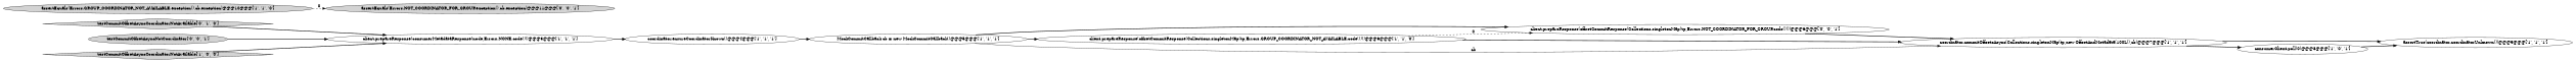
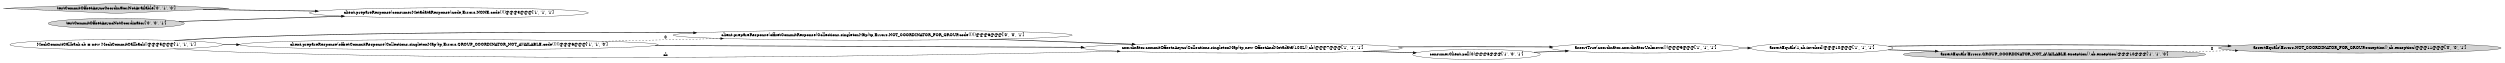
  digraph {
    rankdir=LR
    node [fillcolor=white shape=ellipse style=filled]
    edge [style=bold]
    n1 [label="assertTrue(coordinator.coordinatorUnknown())@@@9@@@['1', '1', '1']"]
+   n2 [label="assertEquals(1,cb.invoked)@@@10@@@['1', '1', '1']"]
    n3 [fillcolor=lightgray label="assertEquals(Errors.NOT_COORDINATOR_FOR_GROUP.exception(),cb.exception)@@@11@@@['0', '0', '1']"]
    n4 [fillcolor=lightgray label="assertEquals(Errors.GROUP_COORDINATOR_NOT_AVAILABLE.exception(),cb.exception)@@@10@@@['1', '1', '0']"]
-   n5 [label="coordinator.ensureCoordinatorKnown()@@@4@@@['1', '1', '1']"]
    n6 [label="MockCommitCallback cb = new MockCommitCallback()@@@5@@@['1', '1', '1']"]
    n7 [label="client.prepareResponse(offsetCommitResponse(Collections.singletonMap(tp,Errors.NOT_COORDINATOR_FOR_GROUP.code())))@@@6@@@['0', '0', '1']"]
    n8 [label="client.prepareResponse(offsetCommitResponse(Collections.singletonMap(tp,Errors.GROUP_COORDINATOR_NOT_AVAILABLE.code())))@@@6@@@['1', '1', '0']"]
    n9 [label="coordinator.commitOffsetsAsync(Collections.singletonMap(tp,new OffsetAndMetadata(100L)),cb)@@@7@@@['1', '1', '1']"]
    n10 [label="client.prepareResponse(consumerMetadataResponse(node,Errors.NONE.code()))@@@3@@@['1', '1', '1']"]
    n11 [fillcolor=lightgray label="testCommitOffsetAsyncCoordinatorNotAvailable['0', '1', '0']" shape=diamond]
    n12 [label="consumerClient.poll(0)@@@8@@@['1', '0', '1']"]
    n13 [fillcolor=lightgray label="testCommitOffsetAsyncNotCoordinator['0', '0', '1']"]
-   n14 [fillcolor=lightgray label="testCommitOffsetAsyncCoordinatorNotAvailable['1', '0', '0']" shape=diamond]
+   n1 -> n2
+   n2 -> n3
+   n2 -> n4
    n4 -> n3 [label=0 style=dashed]
-   n5 -> n6
    n6 -> n7
    n6 -> n8
    n6 -> n9 [label=cb style=solid]
    n7 -> n9
    n8 -> n7 [label=0 style=dashed]
    n8 -> n9
    n9 -> n1
    n9 -> n12
-   n10 -> n5
    n11 -> n10
    n12 -> n1
    n13 -> n10
-   n14 -> n10
  }
